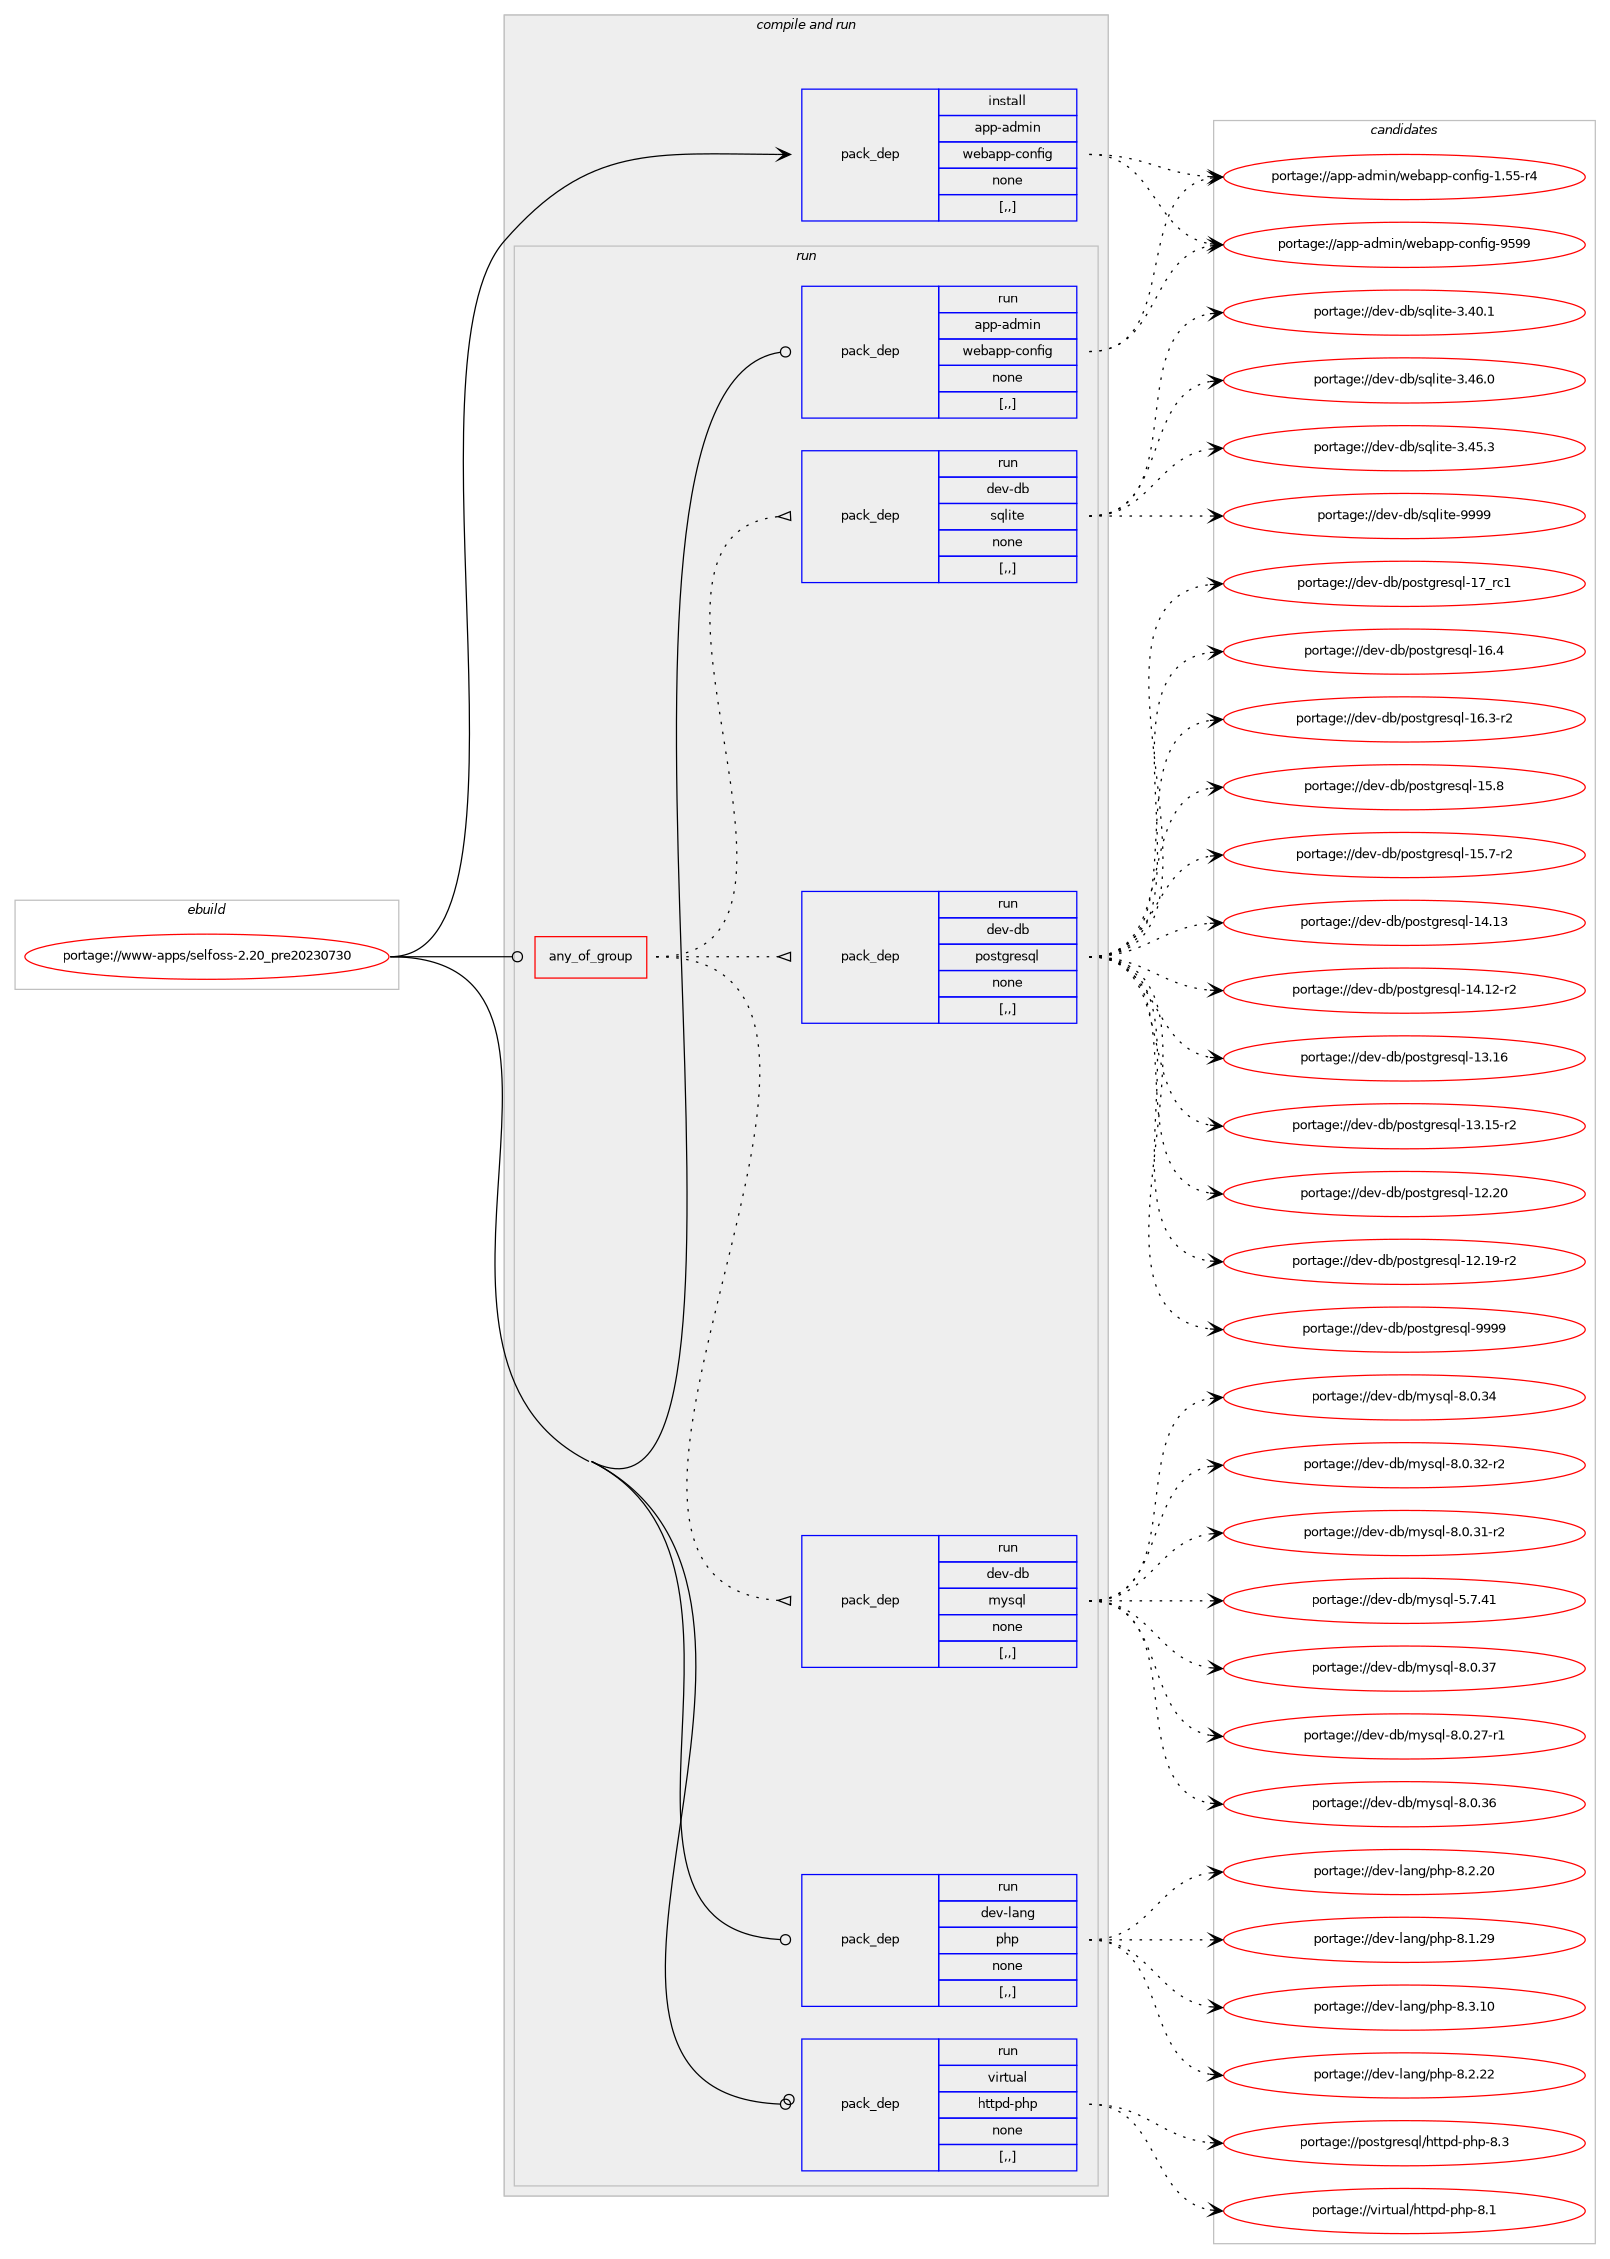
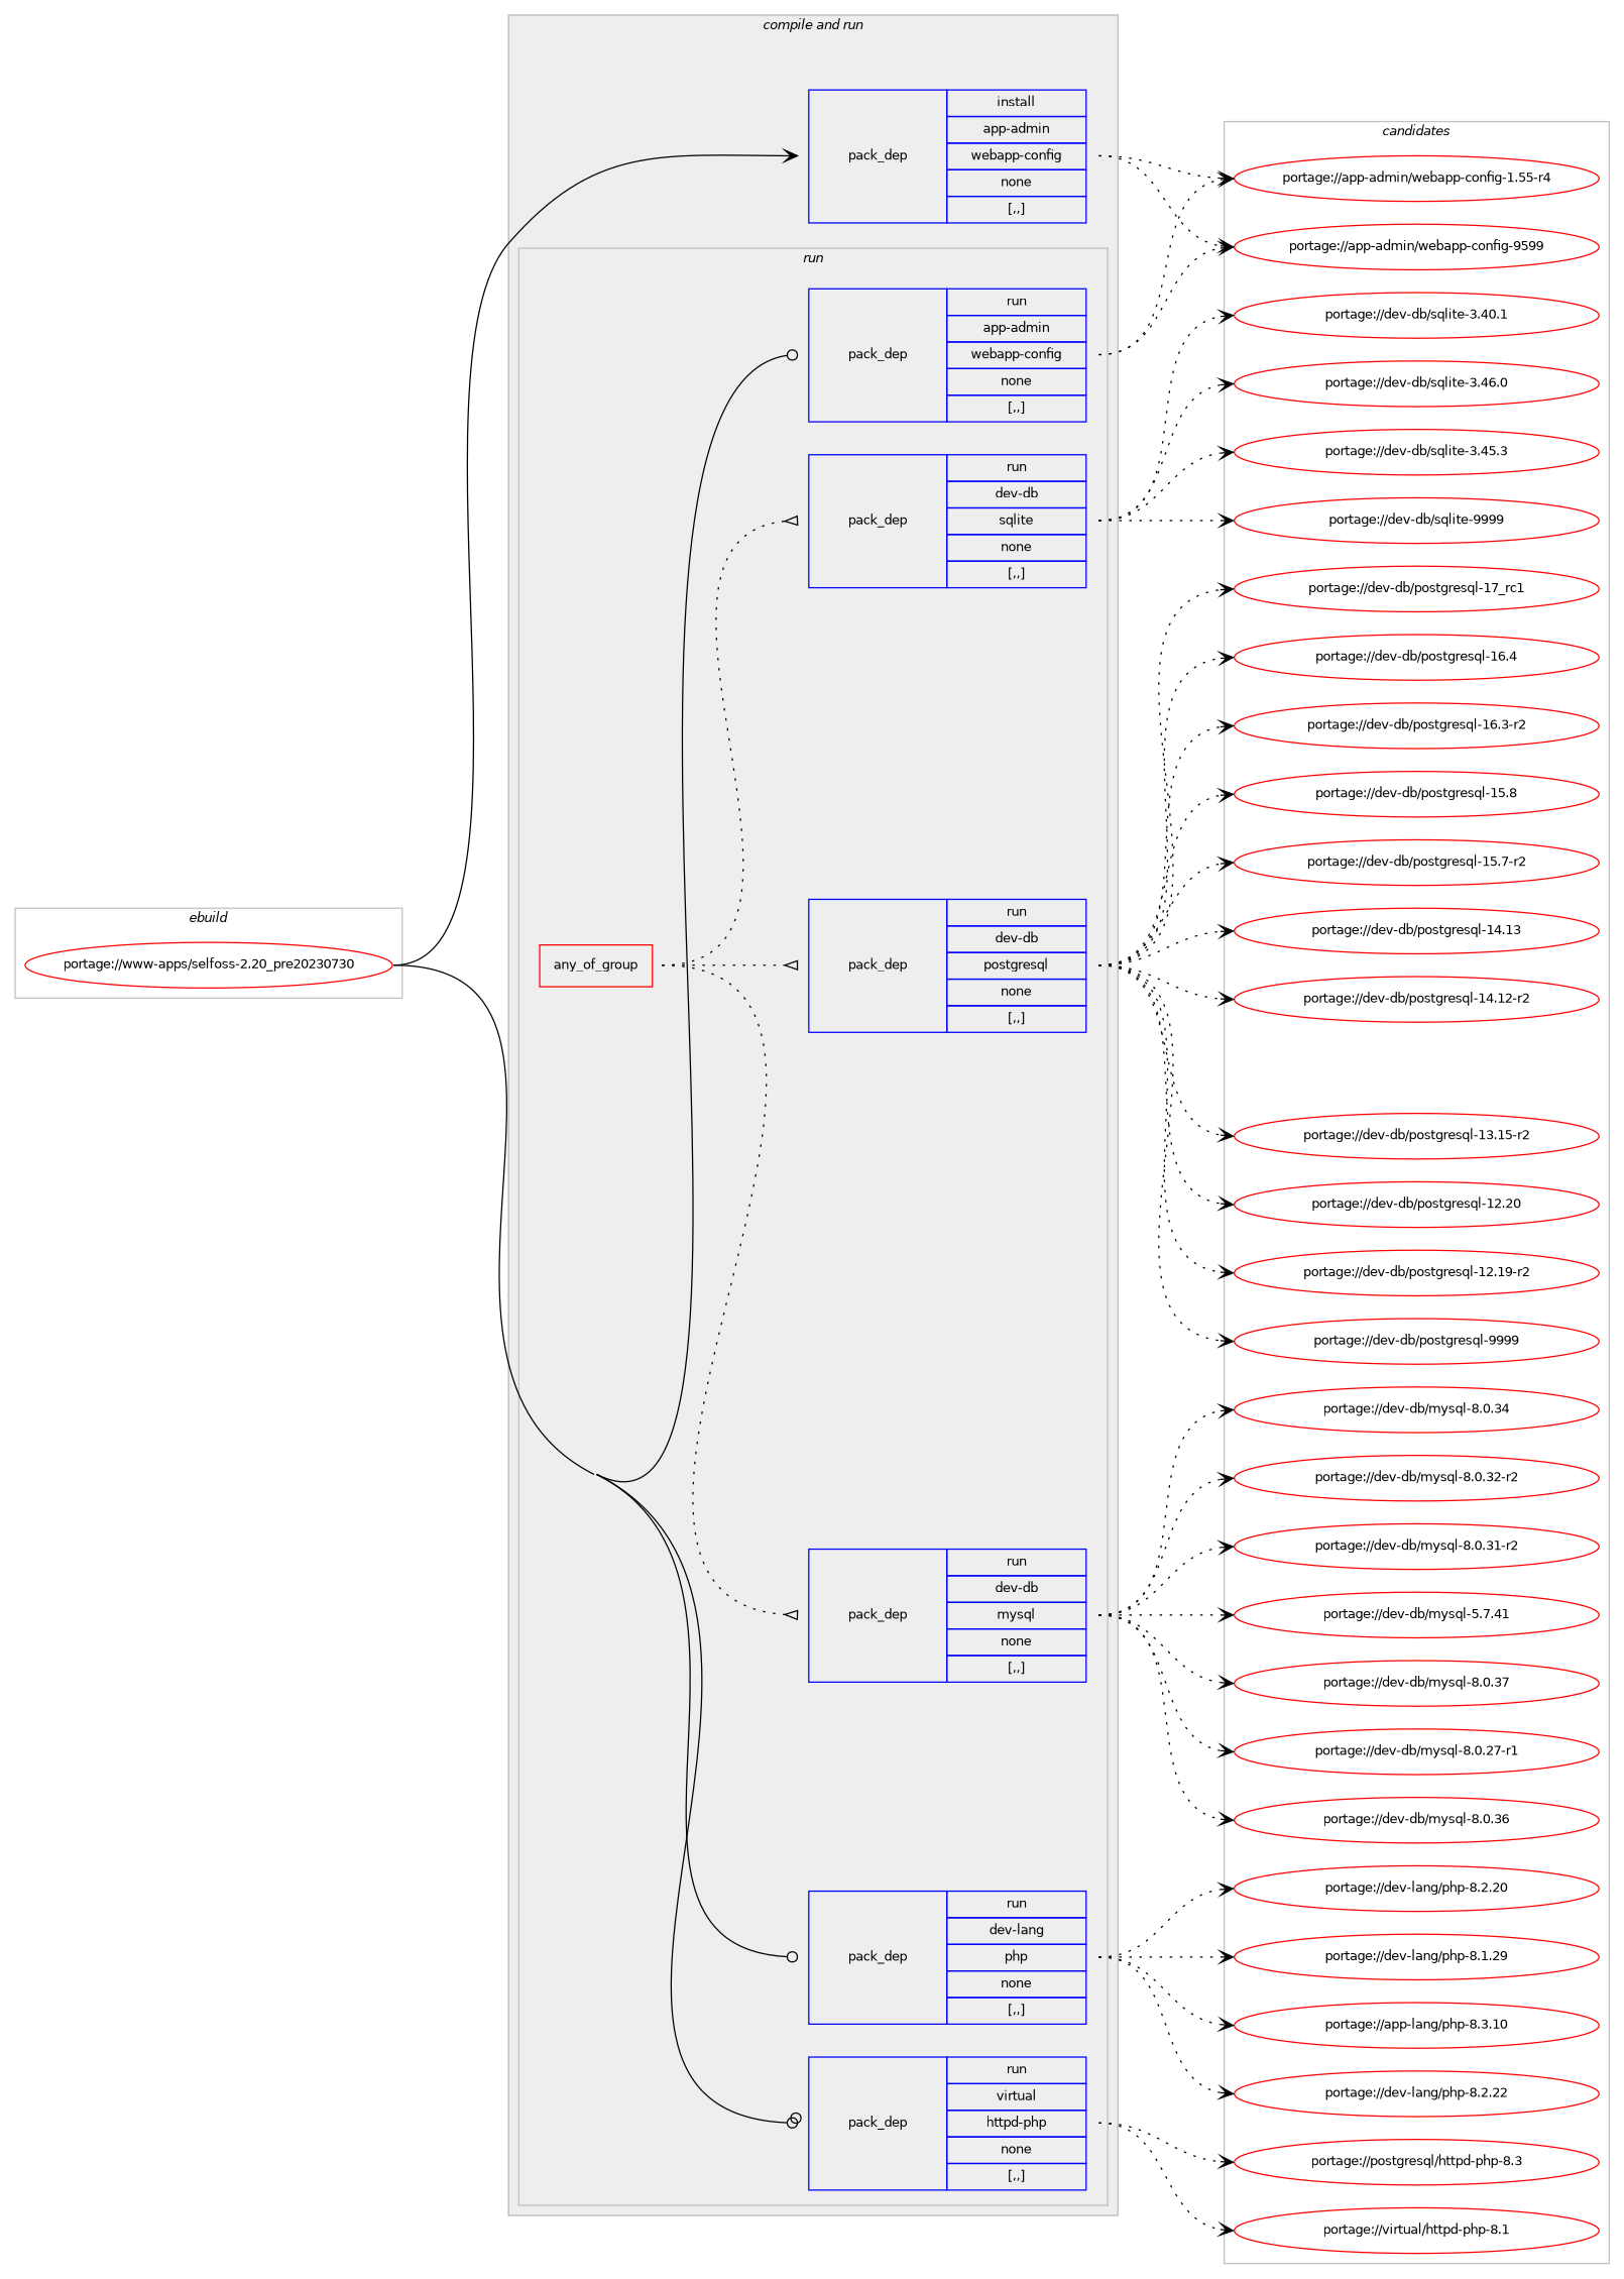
  digraph {
    compound=true
    concentrate=true
    fontname=Helvetica
    fontsize=10
    newrank=true
    rankdir=LR
    ranksep=1.5
    node [color=red fontname=Helvetica fontsize=10]
    edge [arrowhead=vee headport=w style=dotted tailport=e weight=100]
    n1 [label="portage://www-apps/selfoss-2.20_pre20230730" width=4]
    n2 [color=blue label=<<TABLE BORDER="0" CELLBORDER="1" CELLSPACING="0" CELLPADDING="4" WIDTH="220"><TR><TD ROWSPAN="6" CELLPADDING="30">pack_dep</TD></TR><TR><TD WIDTH="110">install</TD></TR><TR><TD>app-admin</TD></TR><TR><TD>webapp-config</TD></TR><TR><TD>none</TD></TR><TR><TD>[,,]</TD></TR></TABLE>> shape=none]
    n3 [color=blue label=<<TABLE BORDER="0" CELLBORDER="1" CELLSPACING="0" CELLPADDING="4" WIDTH="220"><TR><TD ROWSPAN="6" CELLPADDING="30">pack_dep</TD></TR><TR><TD WIDTH="110">run</TD></TR><TR><TD>dev-db</TD></TR><TR><TD>mysql</TD></TR><TR><TD>none</TD></TR><TR><TD>[,,]</TD></TR></TABLE>> shape=none]
    n4 [color=blue label=<<TABLE BORDER="0" CELLBORDER="1" CELLSPACING="0" CELLPADDING="4" WIDTH="220"><TR><TD ROWSPAN="6" CELLPADDING="30">pack_dep</TD></TR><TR><TD WIDTH="110">run</TD></TR><TR><TD>dev-db</TD></TR><TR><TD>postgresql</TD></TR><TR><TD>none</TD></TR><TR><TD>[,,]</TD></TR></TABLE>> shape=none]
    n5 [color=blue label=<<TABLE BORDER="0" CELLBORDER="1" CELLSPACING="0" CELLPADDING="4" WIDTH="220"><TR><TD ROWSPAN="6" CELLPADDING="30">pack_dep</TD></TR><TR><TD WIDTH="110">run</TD></TR><TR><TD>dev-db</TD></TR><TR><TD>sqlite</TD></TR><TR><TD>none</TD></TR><TR><TD>[,,]</TD></TR></TABLE>> shape=none]
    n6 [label=<<TABLE BORDER="0" CELLBORDER="1" CELLSPACING="0" CELLPADDING="4"><TR><TD CELLPADDING="10">any_of_group</TD></TR></TABLE>> shape=none]
    n7 [color=blue label=<<TABLE BORDER="0" CELLBORDER="1" CELLSPACING="0" CELLPADDING="4" WIDTH="220"><TR><TD ROWSPAN="6" CELLPADDING="30">pack_dep</TD></TR><TR><TD WIDTH="110">run</TD></TR><TR><TD>app-admin</TD></TR><TR><TD>webapp-config</TD></TR><TR><TD>none</TD></TR><TR><TD>[,,]</TD></TR></TABLE>> shape=none]
    n8 [color=blue label=<<TABLE BORDER="0" CELLBORDER="1" CELLSPACING="0" CELLPADDING="4" WIDTH="220"><TR><TD ROWSPAN="6" CELLPADDING="30">pack_dep</TD></TR><TR><TD WIDTH="110">run</TD></TR><TR><TD>dev-lang</TD></TR><TR><TD>php</TD></TR><TR><TD>none</TD></TR><TR><TD>[,,]</TD></TR></TABLE>> shape=none]
    n9 [color=blue label=<<TABLE BORDER="0" CELLBORDER="1" CELLSPACING="0" CELLPADDING="4" WIDTH="220"><TR><TD ROWSPAN="6" CELLPADDING="30">pack_dep</TD></TR><TR><TD WIDTH="110">run</TD></TR><TR><TD>virtual</TD></TR><TR><TD>httpd-php</TD></TR><TR><TD>none</TD></TR><TR><TD>[,,]</TD></TR></TABLE>> shape=none]
    n10 [label="portage://app-admin/webapp-config-9599" width=4]
    n11 [label="portage://app-admin/webapp-config-1.55-r4" width=4]
    n12 [label="portage://dev-db/mysql-8.0.37" width=4]
    n13 [label="portage://dev-db/mysql-8.0.36" width=4]
    n14 [label="portage://dev-db/mysql-8.0.34" width=4]
    n15 [label="portage://dev-db/mysql-8.0.32-r2" width=4]
    n16 [label="portage://dev-db/mysql-8.0.31-r2" width=4]
    n17 [label="portage://dev-db/mysql-8.0.27-r1" width=4]
    n18 [label="portage://dev-db/mysql-5.7.41" width=4]
    n19 [label="portage://dev-db/postgresql-9999" width=4]
    n20 [label="portage://dev-db/postgresql-17_rc1" width=4]
    n21 [label="portage://dev-db/postgresql-16.4" width=4]
    n22 [label="portage://dev-db/postgresql-16.3-r2" width=4]
    n23 [label="portage://dev-db/postgresql-15.8" width=4]
    n24 [label="portage://dev-db/postgresql-15.7-r2" width=4]
    n25 [label="portage://dev-db/postgresql-14.13" width=4]
    n26 [label="portage://dev-db/postgresql-14.12-r2" width=4]
-   n27 [label="portage://dev-db/postgresql-13.16" width=4]
    n28 [label="portage://dev-db/postgresql-13.15-r2" width=4]
    n29 [label="portage://dev-db/postgresql-12.20" width=4]
    n30 [label="portage://dev-db/postgresql-12.19-r2" width=4]
    n31 [label="portage://dev-db/sqlite-9999" width=4]
    n32 [label="portage://dev-db/sqlite-3.40.1" width=4]
    n33 [label="portage://dev-db/sqlite-3.46.0" width=4]
    n34 [label="portage://dev-db/sqlite-3.45.3" width=4]
-   n35 [label="portage://dev-lang/php-8.3.10" width=4]
+   n35 [label="portage://app-lang/php-8.3.10" width=4]
    n36 [label="portage://dev-lang/php-8.2.22" width=4]
    n37 [label="portage://dev-lang/php-8.2.20" width=4]
    n38 [label="portage://dev-lang/php-8.1.29" width=4]
    n39 [label="portage://postgresql/httpd-php-8.3" width=4]
    n40 [label="portage://virtual/httpd-php-8.1" width=4]
    subgraph cluster_1 {
      color=gray
      label=<<i>ebuild</i>>
      n1
    }
    subgraph cluster_2 {
      color=gray
      label=<<i>dependencies</i>>
      subgraph cluster_3 {
        color=gray
        fillcolor="#eeeeee"
        label=<<i>compile</i>>
        style=filled
        subgraph sub_4 {
          color=gray
          fillcolor="#eeeeee"
          label=<<i>compile</i>>
          style=filled
          n2
        }
      }
      subgraph cluster_5 {
        color=gray
        fillcolor="#eeeeee"
        label=<<i>compile and run</i>>
        style=filled
      }
      subgraph cluster_6 {
        color=gray
        fillcolor="#eeeeee"
        label=<<i>run</i>>
        style=filled
        subgraph sub_7 {
          color=gray
          fillcolor="#eeeeee"
          label=<<i>run</i>>
          style=filled
          n6
          subgraph sub_8 {
            color=gray
            fillcolor="#eeeeee"
            label=<<i>run</i>>
            style=filled
            n3
          }
          subgraph sub_9 {
            color=gray
            fillcolor="#eeeeee"
            label=<<i>run</i>>
            style=filled
            n4
          }
          subgraph sub_10 {
            color=gray
            fillcolor="#eeeeee"
            label=<<i>run</i>>
            style=filled
            n5
          }
        }
        subgraph sub_11 {
          color=gray
          fillcolor="#eeeeee"
          label=<<i>run</i>>
          style=filled
          n7
        }
        subgraph sub_12 {
          color=gray
          fillcolor="#eeeeee"
          label=<<i>run</i>>
          style=filled
          n8
        }
        subgraph sub_13 {
          color=gray
          fillcolor="#eeeeee"
          label=<<i>run</i>>
          style=filled
          n9
        }
      }
    }
    subgraph cluster_14 {
      color=gray
      label=<<i>candidates</i>>
      rank=same
      subgraph sub_15 {
        color=black
        label=<<i>candidates</i>>
        nodesep=1
        rank=same
        n10
        n11
      }
      subgraph sub_16 {
        color=black
        label=<<i>candidates</i>>
        nodesep=1
        rank=same
        n12
        n13
        n14
        n15
        n16
        n17
        n18
      }
      subgraph sub_17 {
        color=black
        label=<<i>candidates</i>>
        nodesep=1
        rank=same
        n19
        n20
        n21
        n22
        n23
        n24
        n25
        n26
-       n27
        n28
        n29
        n30
      }
      subgraph sub_18 {
        color=black
        label=<<i>candidates</i>>
        nodesep=1
        rank=same
        n31
        n32
        n33
        n34
      }
      subgraph sub_19 {
        color=black
        label=<<i>candidates</i>>
        nodesep=1
        rank=same
        n10
        n11
      }
      subgraph sub_20 {
        color=black
        label=<<i>candidates</i>>
        nodesep=1
        rank=same
        n35
        n36
        n37
        n38
      }
      subgraph sub_21 {
        color=black
        label=<<i>candidates</i>>
        nodesep=1
        rank=same
        n39
        n40
      }
    }
    n1 -> n2 [style=solid weight=20]
-   n1 -> n6 [arrowhead=odot style=solid weight=20]
    n1 -> n7 [arrowhead=odot style=solid weight=20]
    n1 -> n8 [arrowhead=odot style=solid weight=20]
    n1 -> n9 [arrowhead=odot style=solid weight=20]
    n2 -> n10
    n2 -> n11
    n3 -> n12
    n3 -> n13
    n3 -> n14
    n3 -> n15
    n3 -> n16
    n3 -> n17
    n3 -> n18
    n4 -> n19
    n4 -> n20
    n4 -> n21
    n4 -> n22
    n4 -> n23
    n4 -> n24
    n4 -> n25
    n4 -> n26
-   n4 -> n27
    n4 -> n28
    n4 -> n29
    n4 -> n30
    n5 -> n31
    n5 -> n32
    n5 -> n33
    n5 -> n34
    n6 -> n3 [arrowhead=oinv weight=20]
    n6 -> n4 [arrowhead=oinv weight=20]
    n6 -> n5 [arrowhead=oinv weight=20]
    n7 -> n10
    n7 -> n11
    n8 -> n35
    n8 -> n36
    n8 -> n37
    n8 -> n38
    n9 -> n39
    n9 -> n40
  }
